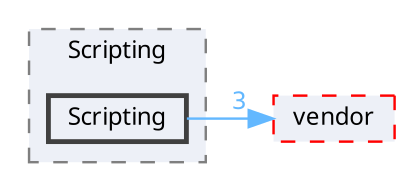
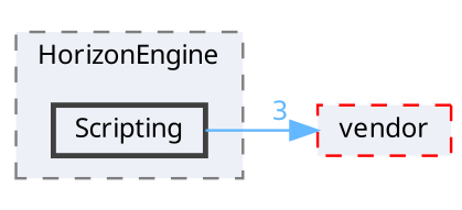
  digraph {
    compound=true
    rankdir=LR
    fontname="Noto Sans"
    node [fillcolor="#edf0f7" fontname="Noto Sans" fontsize=10 shape=box]
    n1 [color=grey25 height=0.2 label=Scripting style="filled,bold" width=0.4]
    n2 [color=red height=0.2 label=vendor style="filled,dashed" width=0.4]
    subgraph cluster_1 {
      bgcolor="#edf0f7"
      fontsize=10
-     label=Scripting
+     label=HorizonEngine
      pencolor=grey50
      style="filled,dashed"
      n1
    }
    n1 -> n2 [color=steelblue1 fontcolor=steelblue1 fontname="Noto Sans" fontsize=10 headlabel=3 labeldistance=1.5 labelfontname=Helvetica labelfontsize=10]
  }
